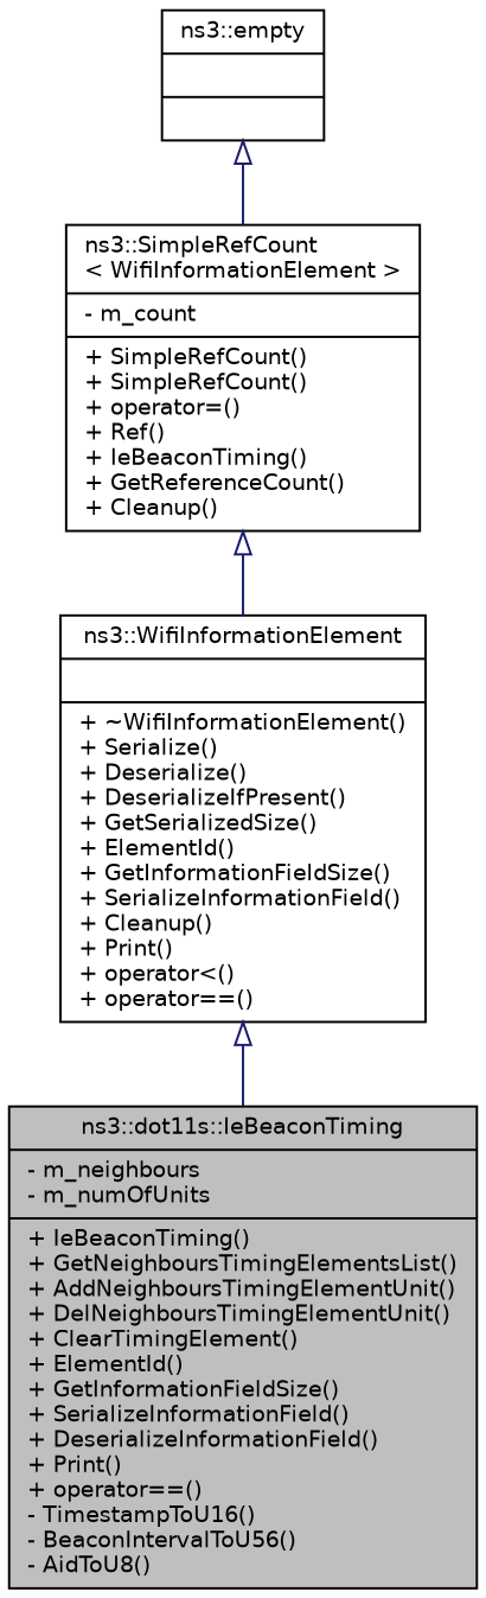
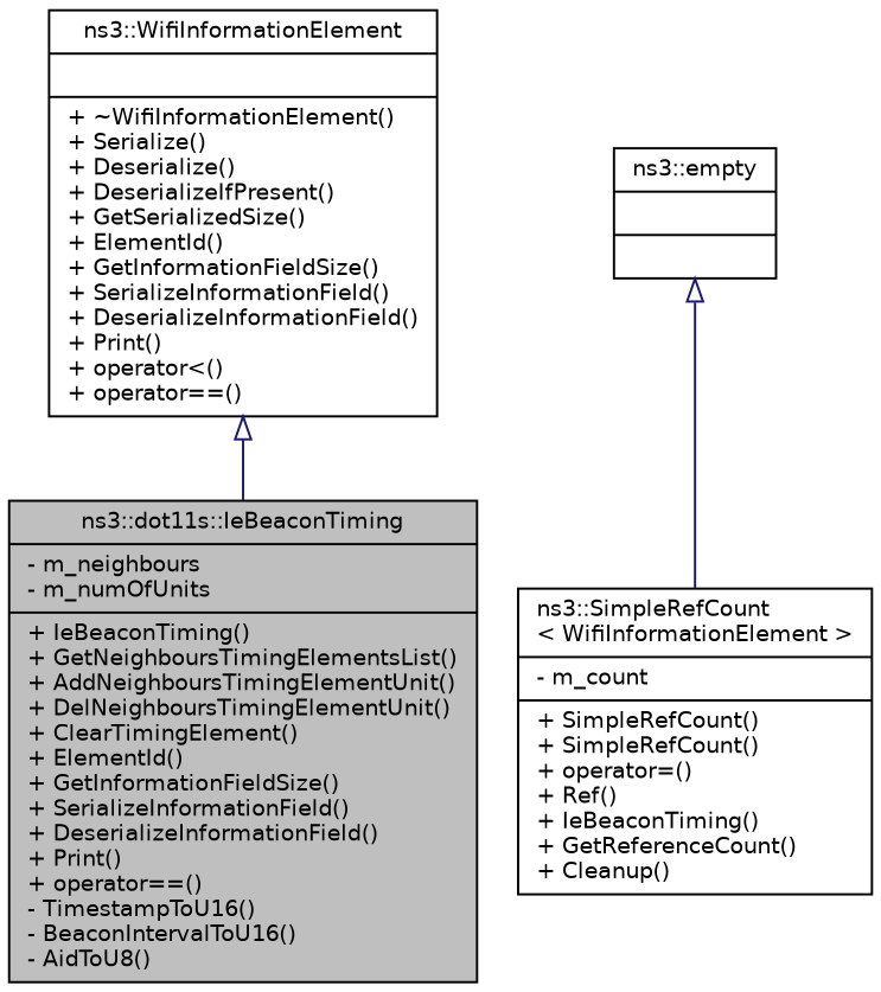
  digraph {
    node [color=black fillcolor=white fontname=Helvetica fontsize=10 shape=record style=filled]
    edge [arrowtail=onormal color=midnightblue dir=back fontname=Helvetica fontsize=10 labelfontname=Helvetica labelfontsize=10 style=solid]
-   n1 [fillcolor=grey75 fontcolor=black height=0.2 label="{ns3::dot11s::IeBeaconTiming\n|- m_neighbours\l- m_numOfUnits\l|+ IeBeaconTiming()\l+ GetNeighboursTimingElementsList()\l+ AddNeighboursTimingElementUnit()\l+ DelNeighboursTimingElementUnit()\l+ ClearTimingElement()\l+ ElementId()\l+ GetInformationFieldSize()\l+ SerializeInformationField()\l+ DeserializeInformationField()\l+ Print()\l+ operator==()\l- TimestampToU16()\l- BeaconIntervalToU56()\l- AidToU8()\l}" width=0.4]
-   n2 [height=0.2 label="{ns3::WifiInformationElement\n||+ ~WifiInformationElement()\l+ Serialize()\l+ Deserialize()\l+ DeserializeIfPresent()\l+ GetSerializedSize()\l+ ElementId()\l+ GetInformationFieldSize()\l+ SerializeInformationField()\l+ Cleanup()\l+ Print()\l+ operator\<()\l+ operator==()\l}" width=0.4]
+   n1 [fillcolor=grey75 fontcolor=black height=0.2 label="{ns3::dot11s::IeBeaconTiming\n|- m_neighbours\l- m_numOfUnits\l|+ IeBeaconTiming()\l+ GetNeighboursTimingElementsList()\l+ AddNeighboursTimingElementUnit()\l+ DelNeighboursTimingElementUnit()\l+ ClearTimingElement()\l+ ElementId()\l+ GetInformationFieldSize()\l+ SerializeInformationField()\l+ DeserializeInformationField()\l+ Print()\l+ operator==()\l- TimestampToU16()\l- BeaconIntervalToU16()\l- AidToU8()\l}" width=0.4]
+   n2 [height=0.2 label="{ns3::WifiInformationElement\n||+ ~WifiInformationElement()\l+ Serialize()\l+ Deserialize()\l+ DeserializeIfPresent()\l+ GetSerializedSize()\l+ ElementId()\l+ GetInformationFieldSize()\l+ SerializeInformationField()\l+ DeserializeInformationField()\l+ Print()\l+ operator\<()\l+ operator==()\l}" width=0.4]
    n3 [height=0.2 label="{ns3::SimpleRefCount\l\< WifiInformationElement \>\n|- m_count\l|+ SimpleRefCount()\l+ SimpleRefCount()\l+ operator=()\l+ Ref()\l+ IeBeaconTiming()\l+ GetReferenceCount()\l+ Cleanup()\l}" width=0.4]
    n4 [height=0.2 label="{ns3::empty\n||}" width=0.4]
    n2 -> n1
-   n3 -> n2
    n4 -> n3
  }
